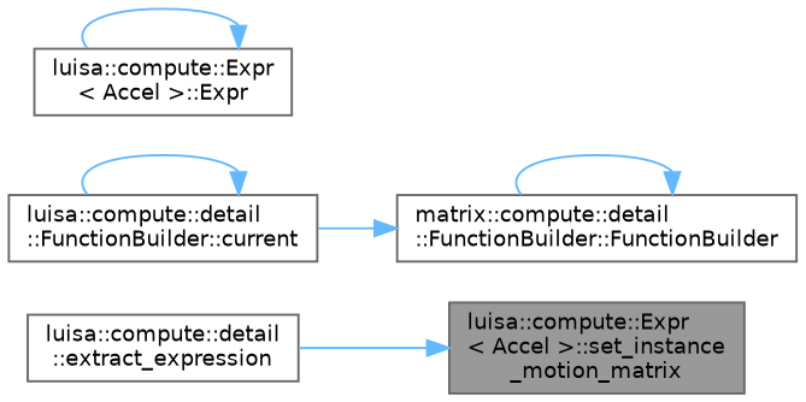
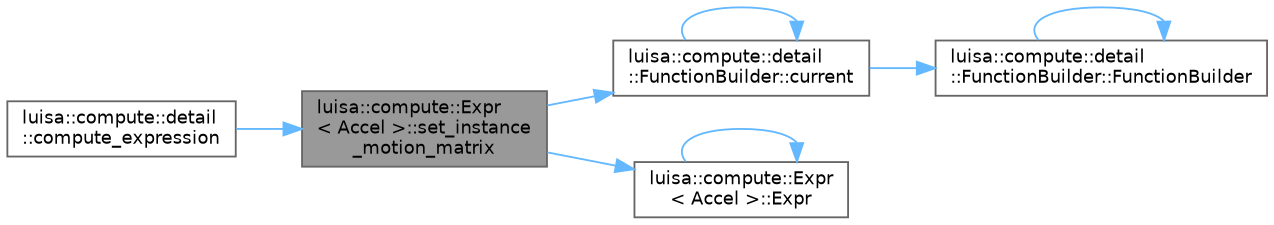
  digraph {
    rankdir=LR
    node [color=grey40 fillcolor=white fontname=Helvetica fontsize=10 shape=box style=filled]
    edge [color=steelblue1 fontname=Helvetica fontsize=10 labelfontname=Helvetica labelfontsize=10 style=solid]
    n1 [color=gray40 fillcolor=grey60 fontcolor=black height=0.2 label="luisa::compute::Expr\l\< Accel \>::set_instance\l_motion_matrix" width=0.4]
    n2 [height=0.2 label="luisa::compute::detail\l::FunctionBuilder::current" width=0.4]
    n3 [height=0.2 label="luisa::compute::Expr\l\< Accel \>::Expr" width=0.4]
-   n4 [height=0.2 label="matrix::compute::detail\l::FunctionBuilder::FunctionBuilder" width=0.4]
-   n5 [height=0.2 label="luisa::compute::detail\l::extract_expression" width=0.4]
+   n4 [height=0.2 label="luisa::compute::detail\l::FunctionBuilder::FunctionBuilder" width=0.4]
+   n5 [height=0.2 label="luisa::compute::detail\l::compute_expression" width=0.4]
+   n1 -> n2
+   n1 -> n3
    n2 -> n2
    n2 -> n4
    n3 -> n3
    n4 -> n4
    n5 -> n1
  }
